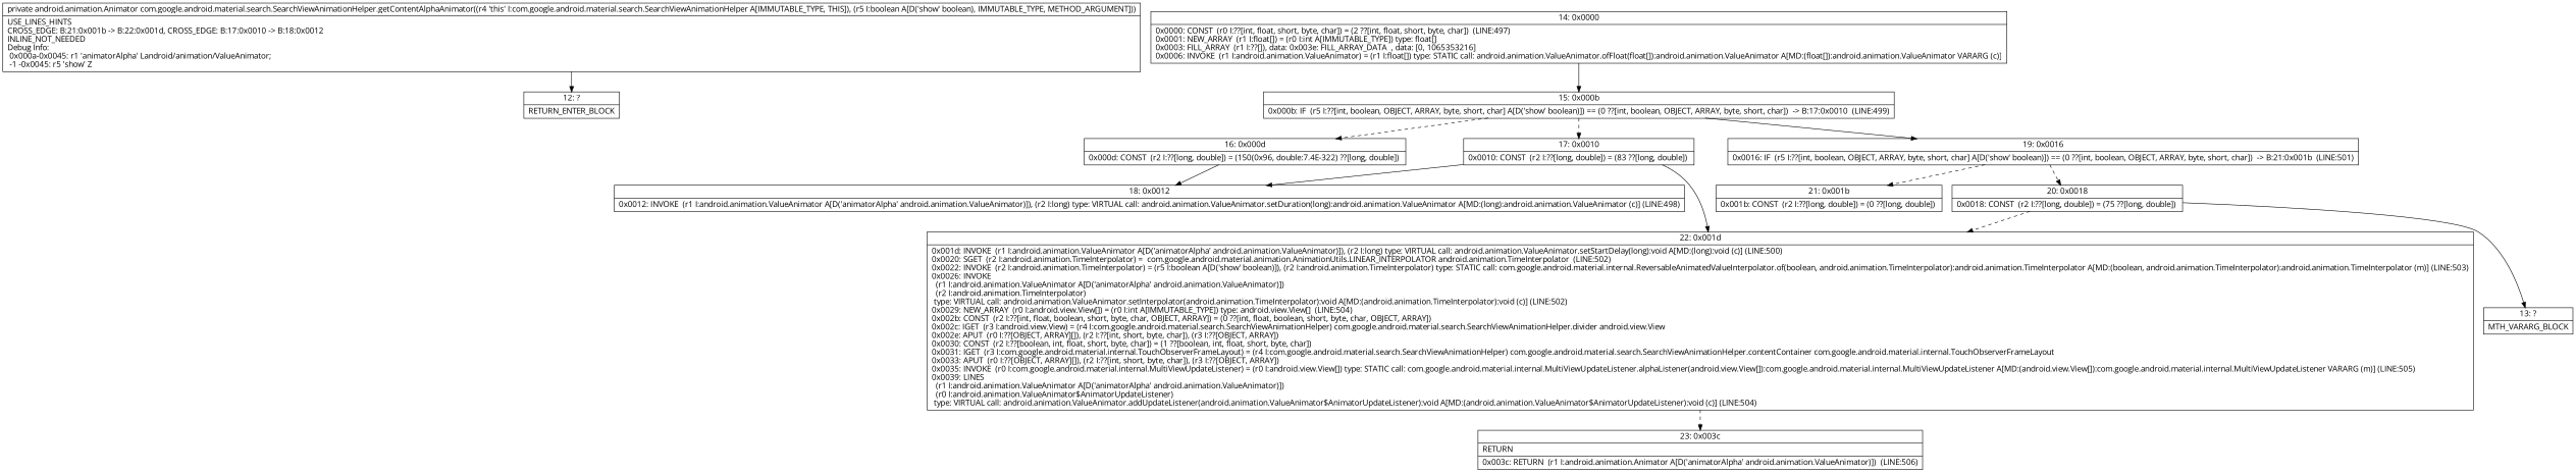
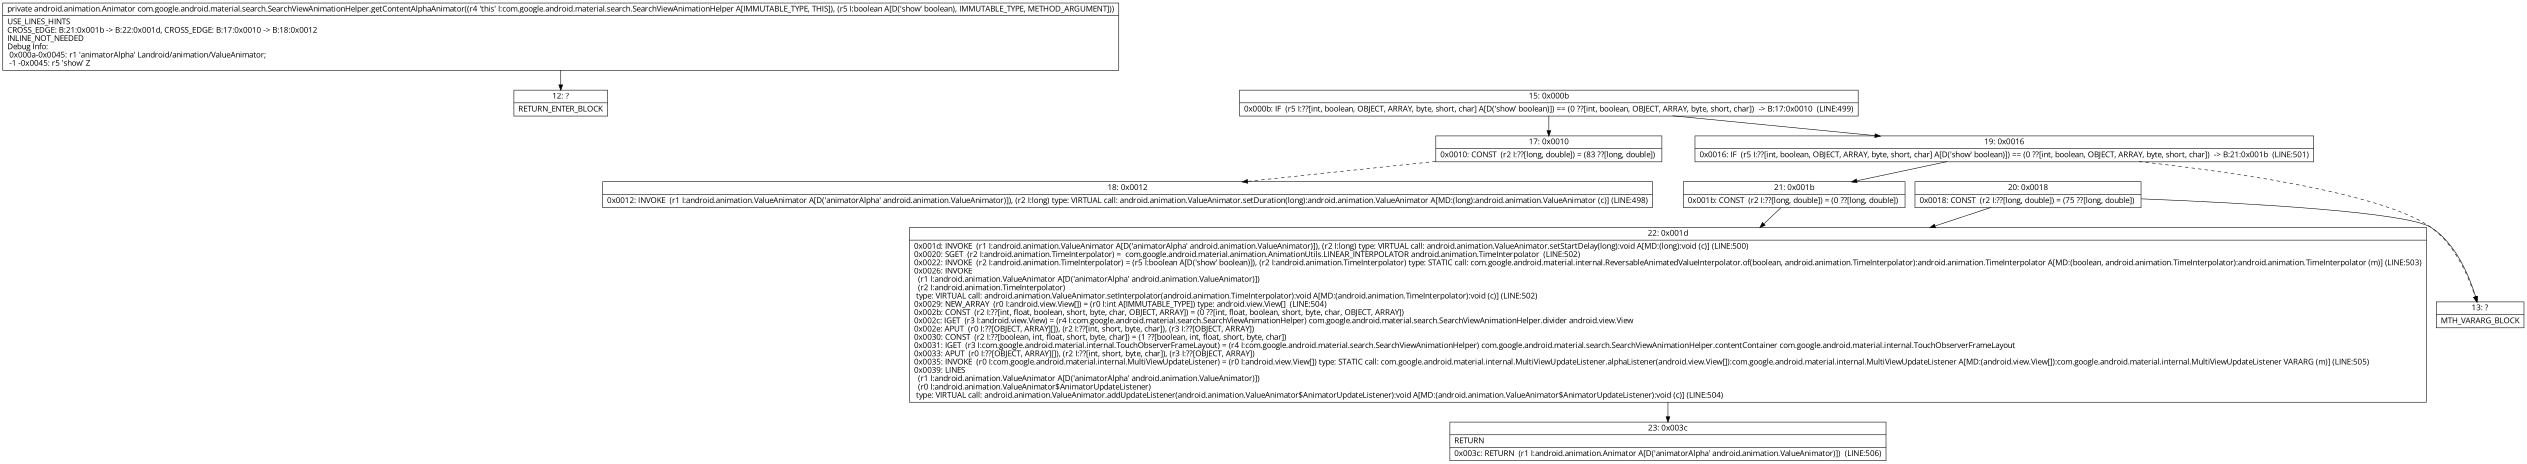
  digraph {
    fontname="Open Sans"
    node [fontname="Open Sans" shape=record]
    edge [fontname="Open Sans"]
    n1 [label="{12\:\ ?|RETURN_ENTER_BLOCK\l}"]
-   n2 [label="{14\:\ 0x0000|0x0000: CONST  (r0 I:??[int, float, short, byte, char]) = (2 ??[int, float, short, byte, char])  (LINE:497)\l0x0001: NEW_ARRAY  (r1 I:float[]) = (r0 I:int A[IMMUTABLE_TYPE]) type: float[] \l0x0003: FILL_ARRAY  (r1 I:??[]), data: 0x003e: FILL_ARRAY_DATA  , data: [0, 1065353216] \l0x0006: INVOKE  (r1 I:android.animation.ValueAnimator) = (r1 I:float[]) type: STATIC call: android.animation.ValueAnimator.ofFloat(float[]):android.animation.ValueAnimator A[MD:(float[]):android.animation.ValueAnimator VARARG (c)]\l}"]
    n3 [label="{15\:\ 0x000b|0x000b: IF  (r5 I:??[int, boolean, OBJECT, ARRAY, byte, short, char] A[D('show' boolean)]) == (0 ??[int, boolean, OBJECT, ARRAY, byte, short, char])  \-\> B:17:0x0010  (LINE:499)\l}"]
-   n4 [label="{16\:\ 0x000d|0x000d: CONST  (r2 I:??[long, double]) = (150(0x96, double:7.4E\-322) ??[long, double]) \l}"]
    n5 [label="{17\:\ 0x0010|0x0010: CONST  (r2 I:??[long, double]) = (83 ??[long, double]) \l}"]
    n6 [label="{19\:\ 0x0016|0x0016: IF  (r5 I:??[int, boolean, OBJECT, ARRAY, byte, short, char] A[D('show' boolean)]) == (0 ??[int, boolean, OBJECT, ARRAY, byte, short, char])  \-\> B:21:0x001b  (LINE:501)\l}"]
    n7 [label="{18\:\ 0x0012|0x0012: INVOKE  (r1 I:android.animation.ValueAnimator A[D('animatorAlpha' android.animation.ValueAnimator)]), (r2 I:long) type: VIRTUAL call: android.animation.ValueAnimator.setDuration(long):android.animation.ValueAnimator A[MD:(long):android.animation.ValueAnimator (c)] (LINE:498)\l}"]
    n8 [label="{20\:\ 0x0018|0x0018: CONST  (r2 I:??[long, double]) = (75 ??[long, double]) \l}"]
    n9 [label="{21\:\ 0x001b|0x001b: CONST  (r2 I:??[long, double]) = (0 ??[long, double]) \l}"]
    n10 [label="{22\:\ 0x001d|0x001d: INVOKE  (r1 I:android.animation.ValueAnimator A[D('animatorAlpha' android.animation.ValueAnimator)]), (r2 I:long) type: VIRTUAL call: android.animation.ValueAnimator.setStartDelay(long):void A[MD:(long):void (c)] (LINE:500)\l0x0020: SGET  (r2 I:android.animation.TimeInterpolator) =  com.google.android.material.animation.AnimationUtils.LINEAR_INTERPOLATOR android.animation.TimeInterpolator  (LINE:502)\l0x0022: INVOKE  (r2 I:android.animation.TimeInterpolator) = (r5 I:boolean A[D('show' boolean)]), (r2 I:android.animation.TimeInterpolator) type: STATIC call: com.google.android.material.internal.ReversableAnimatedValueInterpolator.of(boolean, android.animation.TimeInterpolator):android.animation.TimeInterpolator A[MD:(boolean, android.animation.TimeInterpolator):android.animation.TimeInterpolator (m)] (LINE:503)\l0x0026: INVOKE  \l  (r1 I:android.animation.ValueAnimator A[D('animatorAlpha' android.animation.ValueAnimator)])\l  (r2 I:android.animation.TimeInterpolator)\l type: VIRTUAL call: android.animation.ValueAnimator.setInterpolator(android.animation.TimeInterpolator):void A[MD:(android.animation.TimeInterpolator):void (c)] (LINE:502)\l0x0029: NEW_ARRAY  (r0 I:android.view.View[]) = (r0 I:int A[IMMUTABLE_TYPE]) type: android.view.View[]  (LINE:504)\l0x002b: CONST  (r2 I:??[int, float, boolean, short, byte, char, OBJECT, ARRAY]) = (0 ??[int, float, boolean, short, byte, char, OBJECT, ARRAY]) \l0x002c: IGET  (r3 I:android.view.View) = (r4 I:com.google.android.material.search.SearchViewAnimationHelper) com.google.android.material.search.SearchViewAnimationHelper.divider android.view.View \l0x002e: APUT  (r0 I:??[OBJECT, ARRAY][]), (r2 I:??[int, short, byte, char]), (r3 I:??[OBJECT, ARRAY]) \l0x0030: CONST  (r2 I:??[boolean, int, float, short, byte, char]) = (1 ??[boolean, int, float, short, byte, char]) \l0x0031: IGET  (r3 I:com.google.android.material.internal.TouchObserverFrameLayout) = (r4 I:com.google.android.material.search.SearchViewAnimationHelper) com.google.android.material.search.SearchViewAnimationHelper.contentContainer com.google.android.material.internal.TouchObserverFrameLayout \l0x0033: APUT  (r0 I:??[OBJECT, ARRAY][]), (r2 I:??[int, short, byte, char]), (r3 I:??[OBJECT, ARRAY]) \l0x0035: INVOKE  (r0 I:com.google.android.material.internal.MultiViewUpdateListener) = (r0 I:android.view.View[]) type: STATIC call: com.google.android.material.internal.MultiViewUpdateListener.alphaListener(android.view.View[]):com.google.android.material.internal.MultiViewUpdateListener A[MD:(android.view.View[]):com.google.android.material.internal.MultiViewUpdateListener VARARG (m)] (LINE:505)\l0x0039: LINES  \l  (r1 I:android.animation.ValueAnimator A[D('animatorAlpha' android.animation.ValueAnimator)])\l  (r0 I:android.animation.ValueAnimator$AnimatorUpdateListener)\l type: VIRTUAL call: android.animation.ValueAnimator.addUpdateListener(android.animation.ValueAnimator$AnimatorUpdateListener):void A[MD:(android.animation.ValueAnimator$AnimatorUpdateListener):void (c)] (LINE:504)\l}"]
    n11 [label="{13\:\ ?|MTH_VARARG_BLOCK\l}"]
    n12 [label="{23\:\ 0x003c|RETURN\l|0x003c: RETURN  (r1 I:android.animation.Animator A[D('animatorAlpha' android.animation.ValueAnimator)])  (LINE:506)\l}"]
    n13 [label="{private android.animation.Animator com.google.android.material.search.SearchViewAnimationHelper.getContentAlphaAnimator((r4 'this' I:com.google.android.material.search.SearchViewAnimationHelper A[IMMUTABLE_TYPE, THIS]), (r5 I:boolean A[D('show' boolean), IMMUTABLE_TYPE, METHOD_ARGUMENT]))  | USE_LINES_HINTS\lCROSS_EDGE: B:21:0x001b \-\> B:22:0x001d, CROSS_EDGE: B:17:0x0010 \-\> B:18:0x0012\lINLINE_NOT_NEEDED\lDebug Info:\l  0x000a\-0x0045: r1 'animatorAlpha' Landroid\/animation\/ValueAnimator;\l  \-1 \-0x0045: r5 'show' Z\l}"]
-   n2 -> n3
-   n3 -> n4 [style=dashed]
-   n3 -> n5 [style=dashed]
+   n3 -> n5
    n3 -> n6
-   n4 -> n7
-   n5 -> n7
-   n6 -> n8 [style=dashed]
-   n6 -> n9 [style=dashed]
-   n8 -> n10 [style=dashed]
+   n5 -> n7 [style=dashed]
+   n6 -> n11 [style=dashed]
+   n6 -> n9
+   n8 -> n10
    n8 -> n11
-   n5 -> n10
-   n10 -> n12 [style=dashed]
+   n9 -> n10
+   n10 -> n12
    n13 -> n1
  }
